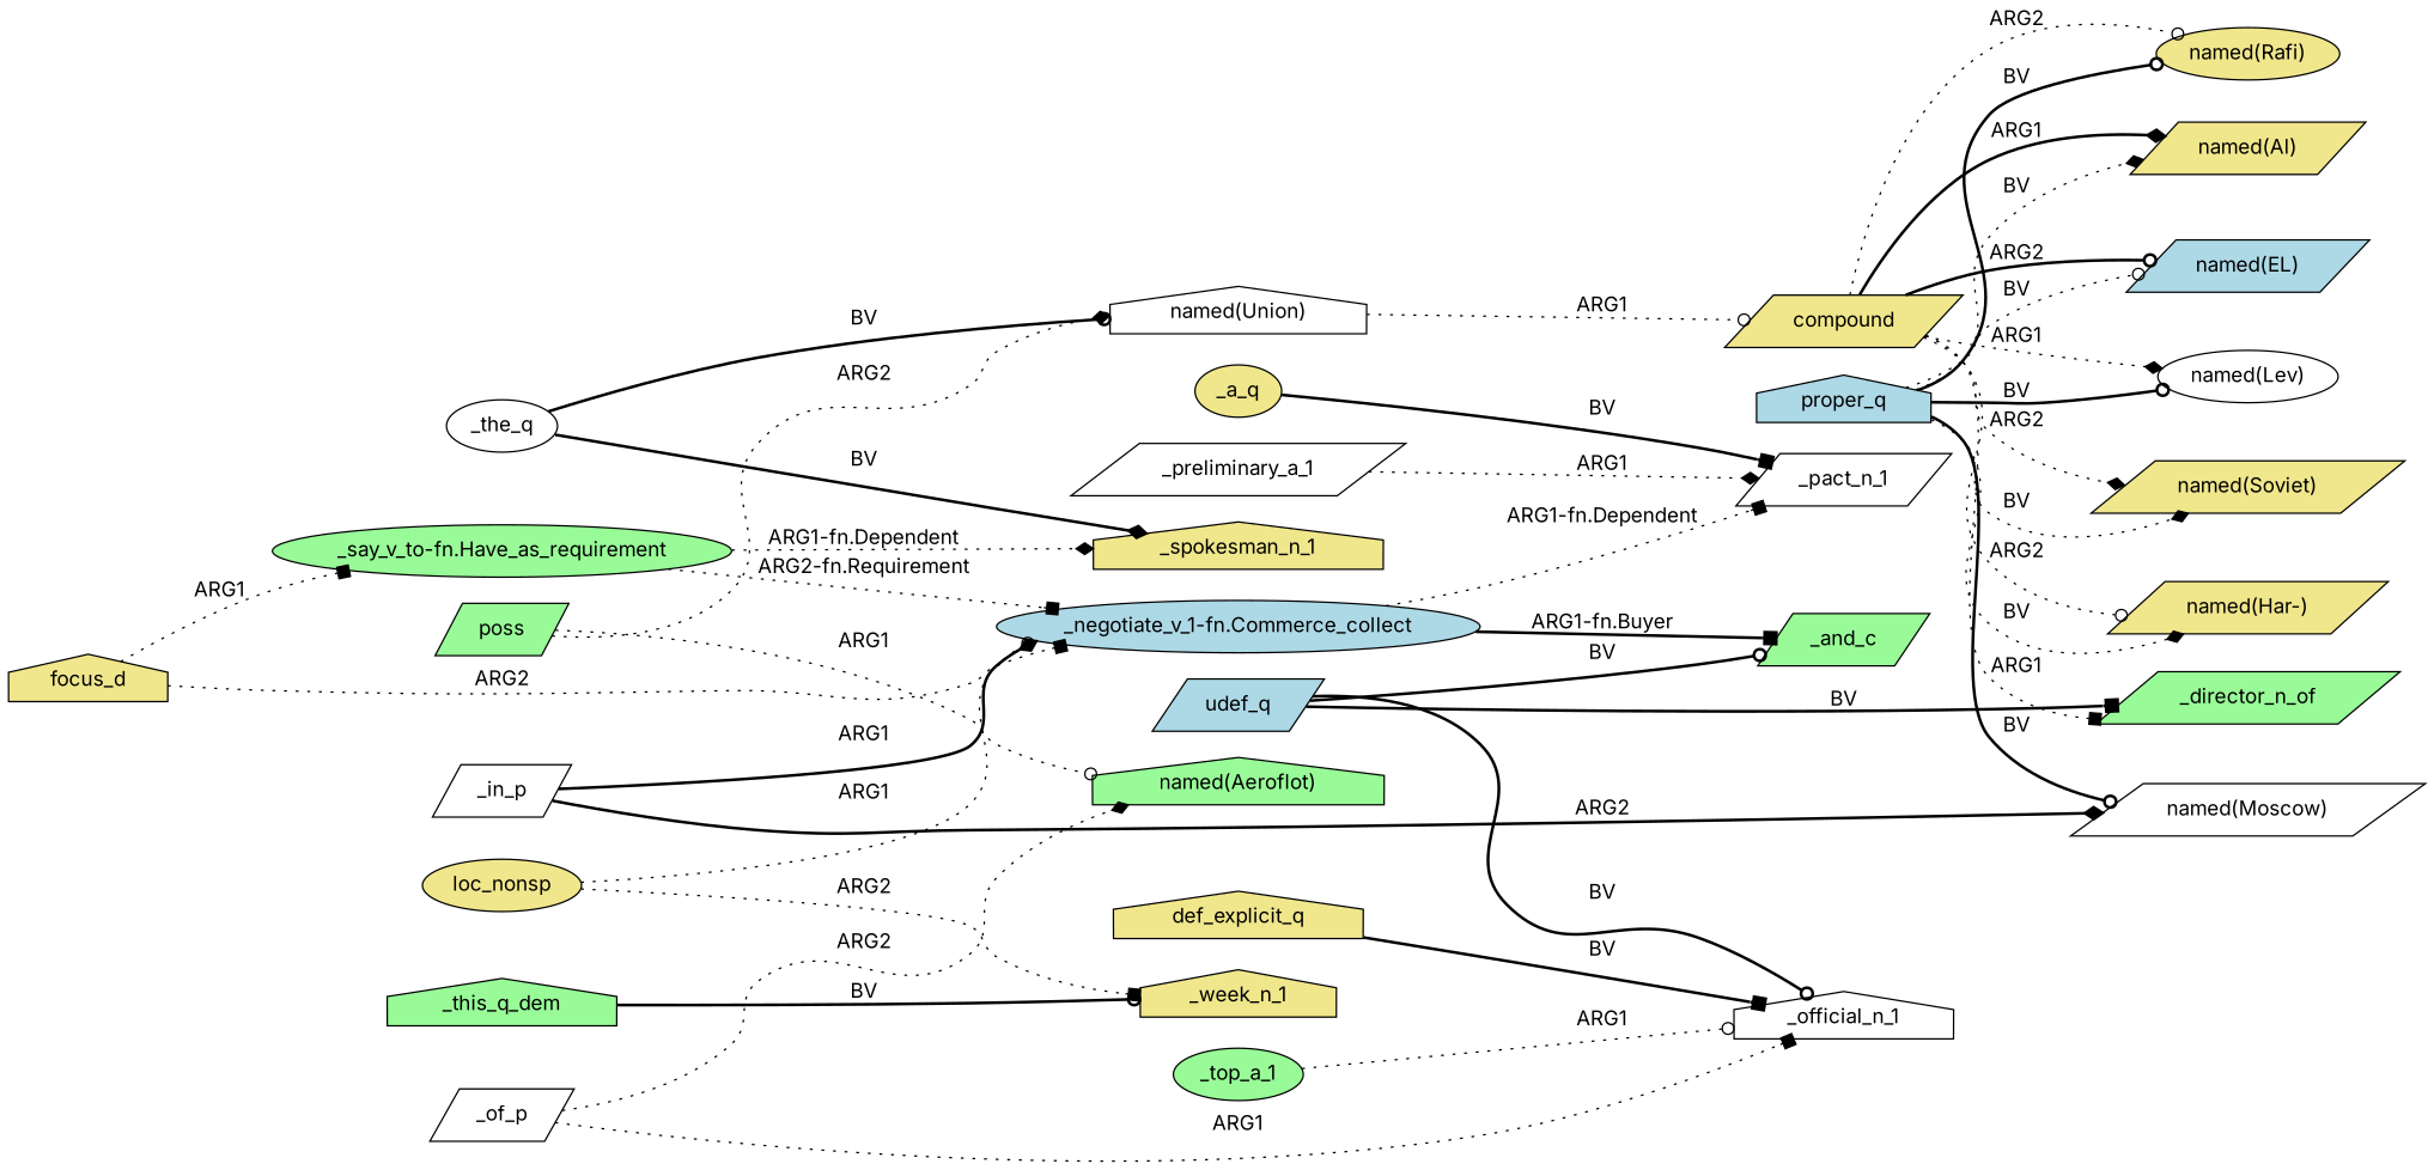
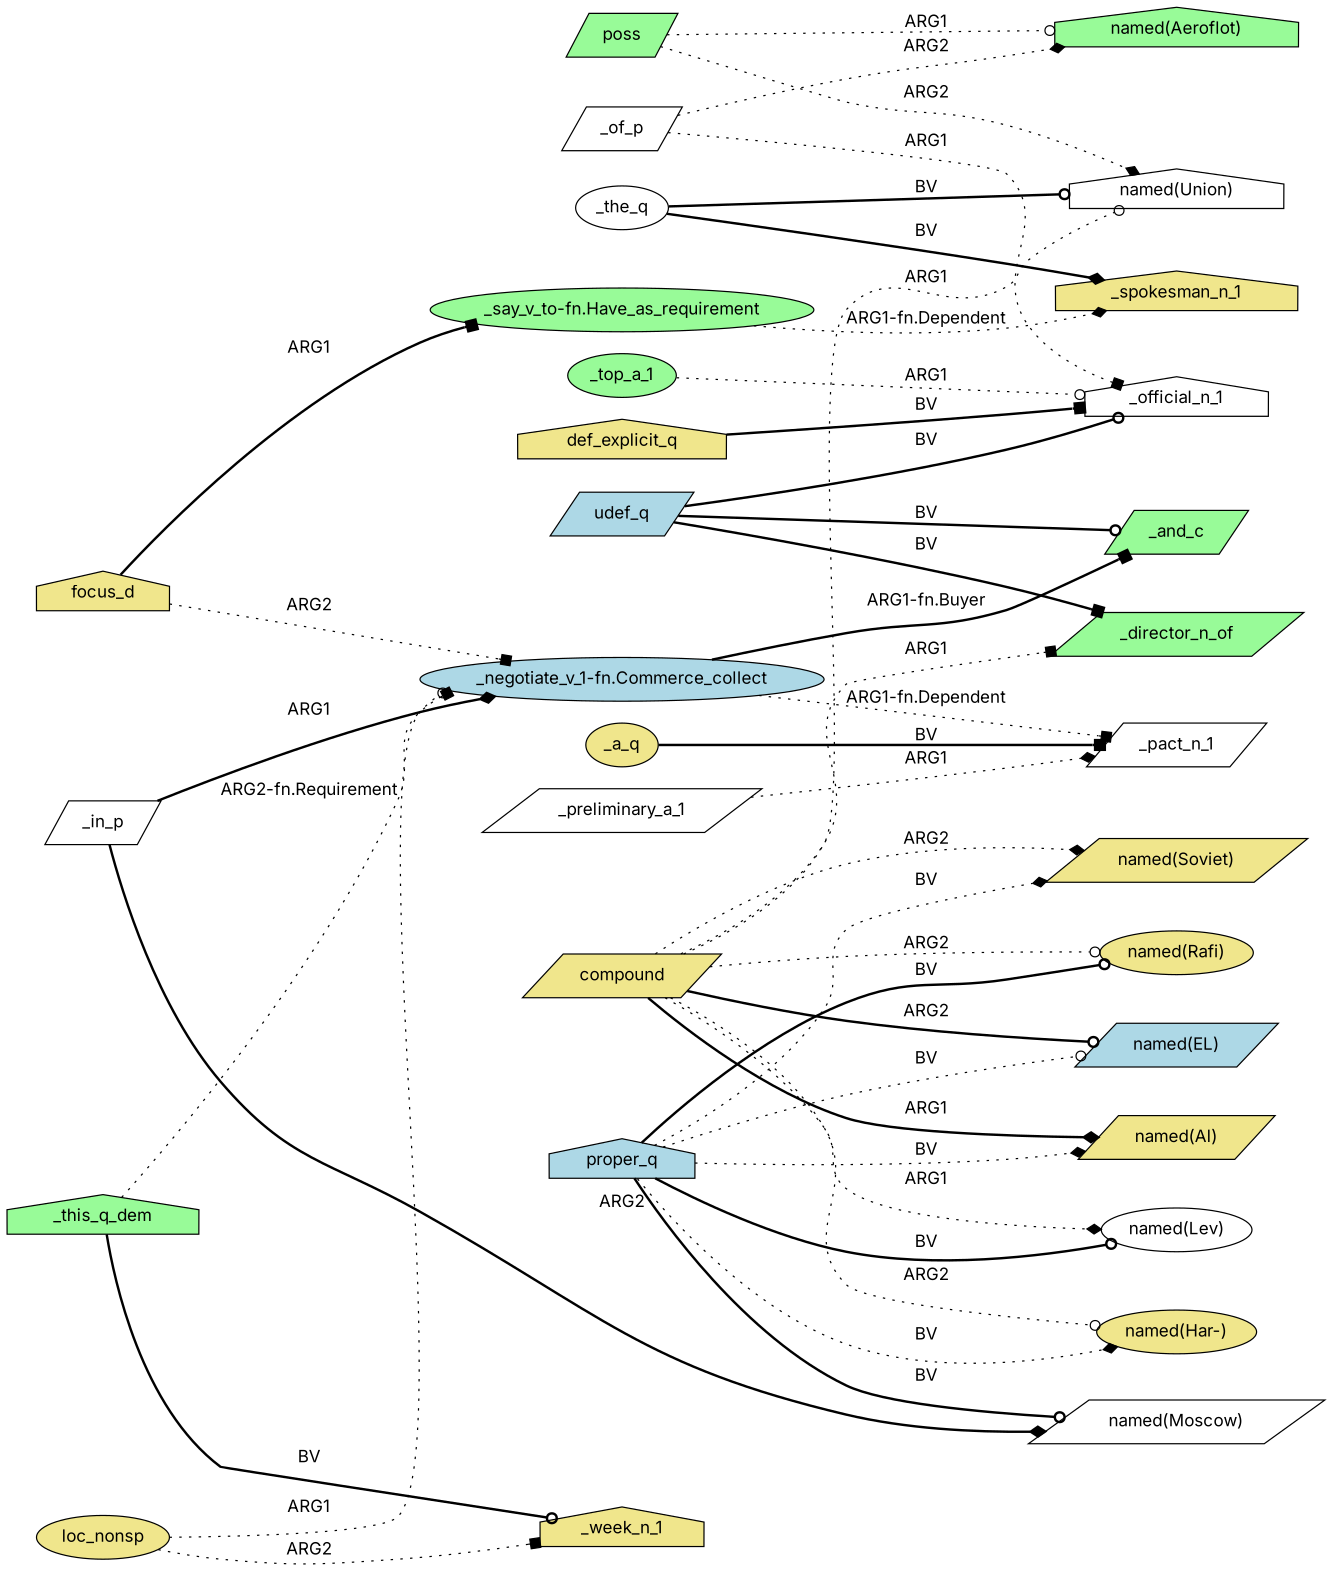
  digraph {
    fontname=Inter
    rankdir=LR
    node [fillcolor=khaki fontname=Inter shape=parallelogram style=filled]
    edge [arrowhead=odot fontname=Inter style=dotted]
    udef_q [fillcolor=lightblue]
    _director_n_of [fillcolor=palegreen]
    _and_c [fillcolor=palegreen]
    _official_n_1 [fillcolor=white shape=house]
    poss [fillcolor=palegreen]
    "named(Aeroflot)" [fillcolor=palegreen shape=house]
    "named(Union)" [fillcolor=white shape=house]
    _this_q_dem [fillcolor=palegreen shape=house]
    _week_n_1 [shape=house]
    compound
    "named(EL)" [fillcolor=lightblue]
-   "named(Har-)"
+   "named(Har-)" [shape=ellipse]
    "named(Rafi)" [shape=ellipse]
    "named(Soviet)"
    "named(Lev)" [fillcolor=white shape=ellipse]
    "named(Al)"
    "_negotiate_v_1-fn.Commerce_collect" [fillcolor=lightblue shape=ellipse]
    _pact_n_1 [fillcolor=white]
    proper_q [fillcolor=lightblue shape=house]
    "named(Moscow)" [fillcolor=white]
    _of_p [fillcolor=white]
    _in_p [fillcolor=white]
    "_say_v_to-fn.Have_as_requirement" [fillcolor=palegreen shape=ellipse]
    _spokesman_n_1 [shape=house]
    focus_d [shape=house]
    loc_nonsp [shape=ellipse]
    _a_q [shape=ellipse]
    _top_a_1 [fillcolor=palegreen shape=ellipse]
    def_explicit_q [shape=house]
    _the_q [fillcolor=white shape=ellipse]
    _preliminary_a_1 [fillcolor=white]
    udef_q -> _director_n_of [arrowhead=box label=BV style=bold]
    udef_q -> _and_c [label=BV style=bold]
    udef_q -> _official_n_1 [label=BV style=bold]
    poss -> "named(Aeroflot)" [label=ARG1]
    poss -> "named(Union)" [arrowhead=diamond label=ARG2]
    _this_q_dem -> _week_n_1 [label=BV style=bold]
    compound -> _director_n_of [arrowhead=box label=ARG1]
-   "named(Union)" -> compound [label=ARG1]
+   compound -> "named(Union)" [label=ARG1]
    compound -> "named(EL)" [label=ARG2 style=bold]
    compound -> "named(Har-)" [label=ARG2]
    compound -> "named(Rafi)" [label=ARG2]
    compound -> "named(Soviet)" [arrowhead=diamond label=ARG2]
    compound -> "named(Lev)" [arrowhead=diamond label=ARG1]
    compound -> "named(Al)" [arrowhead=diamond label=ARG1 style=bold]
    "_negotiate_v_1-fn.Commerce_collect" -> _and_c [arrowhead=box label="ARG1-fn.Buyer" style=bold]
    "_negotiate_v_1-fn.Commerce_collect" -> _pact_n_1 [arrowhead=box label="ARG1-fn.Dependent"]
    proper_q -> "named(EL)" [label=BV]
    proper_q -> "named(Har-)" [arrowhead=diamond label=BV]
    proper_q -> "named(Rafi)" [label=BV style=bold]
    proper_q -> "named(Soviet)" [arrowhead=diamond label=BV]
    proper_q -> "named(Lev)" [label=BV style=bold]
    proper_q -> "named(Al)" [arrowhead=diamond label=BV]
    proper_q -> "named(Moscow)" [label=BV style=bold]
    _of_p -> _official_n_1 [arrowhead=box label=ARG1]
    _of_p -> "named(Aeroflot)" [arrowhead=diamond label=ARG2]
    _in_p -> "_negotiate_v_1-fn.Commerce_collect" [arrowhead=diamond label=ARG1 style=bold]
    _in_p -> "named(Moscow)" [arrowhead=diamond label=ARG2 style=bold]
-   "_say_v_to-fn.Have_as_requirement" -> "_negotiate_v_1-fn.Commerce_collect" [arrowhead=box label="ARG2-fn.Requirement"]
+   _this_q_dem -> "_negotiate_v_1-fn.Commerce_collect" [arrowhead=box label="ARG2-fn.Requirement"]
    "_say_v_to-fn.Have_as_requirement" -> _spokesman_n_1 [arrowhead=diamond label="ARG1-fn.Dependent"]
    focus_d -> "_negotiate_v_1-fn.Commerce_collect" [arrowhead=box label=ARG2]
-   focus_d -> "_say_v_to-fn.Have_as_requirement" [arrowhead=box label=ARG1]
+   focus_d -> "_say_v_to-fn.Have_as_requirement" [arrowhead=box label=ARG1 style=bold]
    loc_nonsp -> _week_n_1 [arrowhead=box label=ARG2]
    loc_nonsp -> "_negotiate_v_1-fn.Commerce_collect" [label=ARG1]
    _a_q -> _pact_n_1 [arrowhead=box label=BV style=bold]
    _top_a_1 -> _official_n_1 [label=ARG1]
    def_explicit_q -> _official_n_1 [arrowhead=box label=BV style=bold]
    _the_q -> "named(Union)" [label=BV style=bold]
    _the_q -> _spokesman_n_1 [arrowhead=diamond label=BV style=bold]
    _preliminary_a_1 -> _pact_n_1 [arrowhead=diamond label=ARG1]
  }
